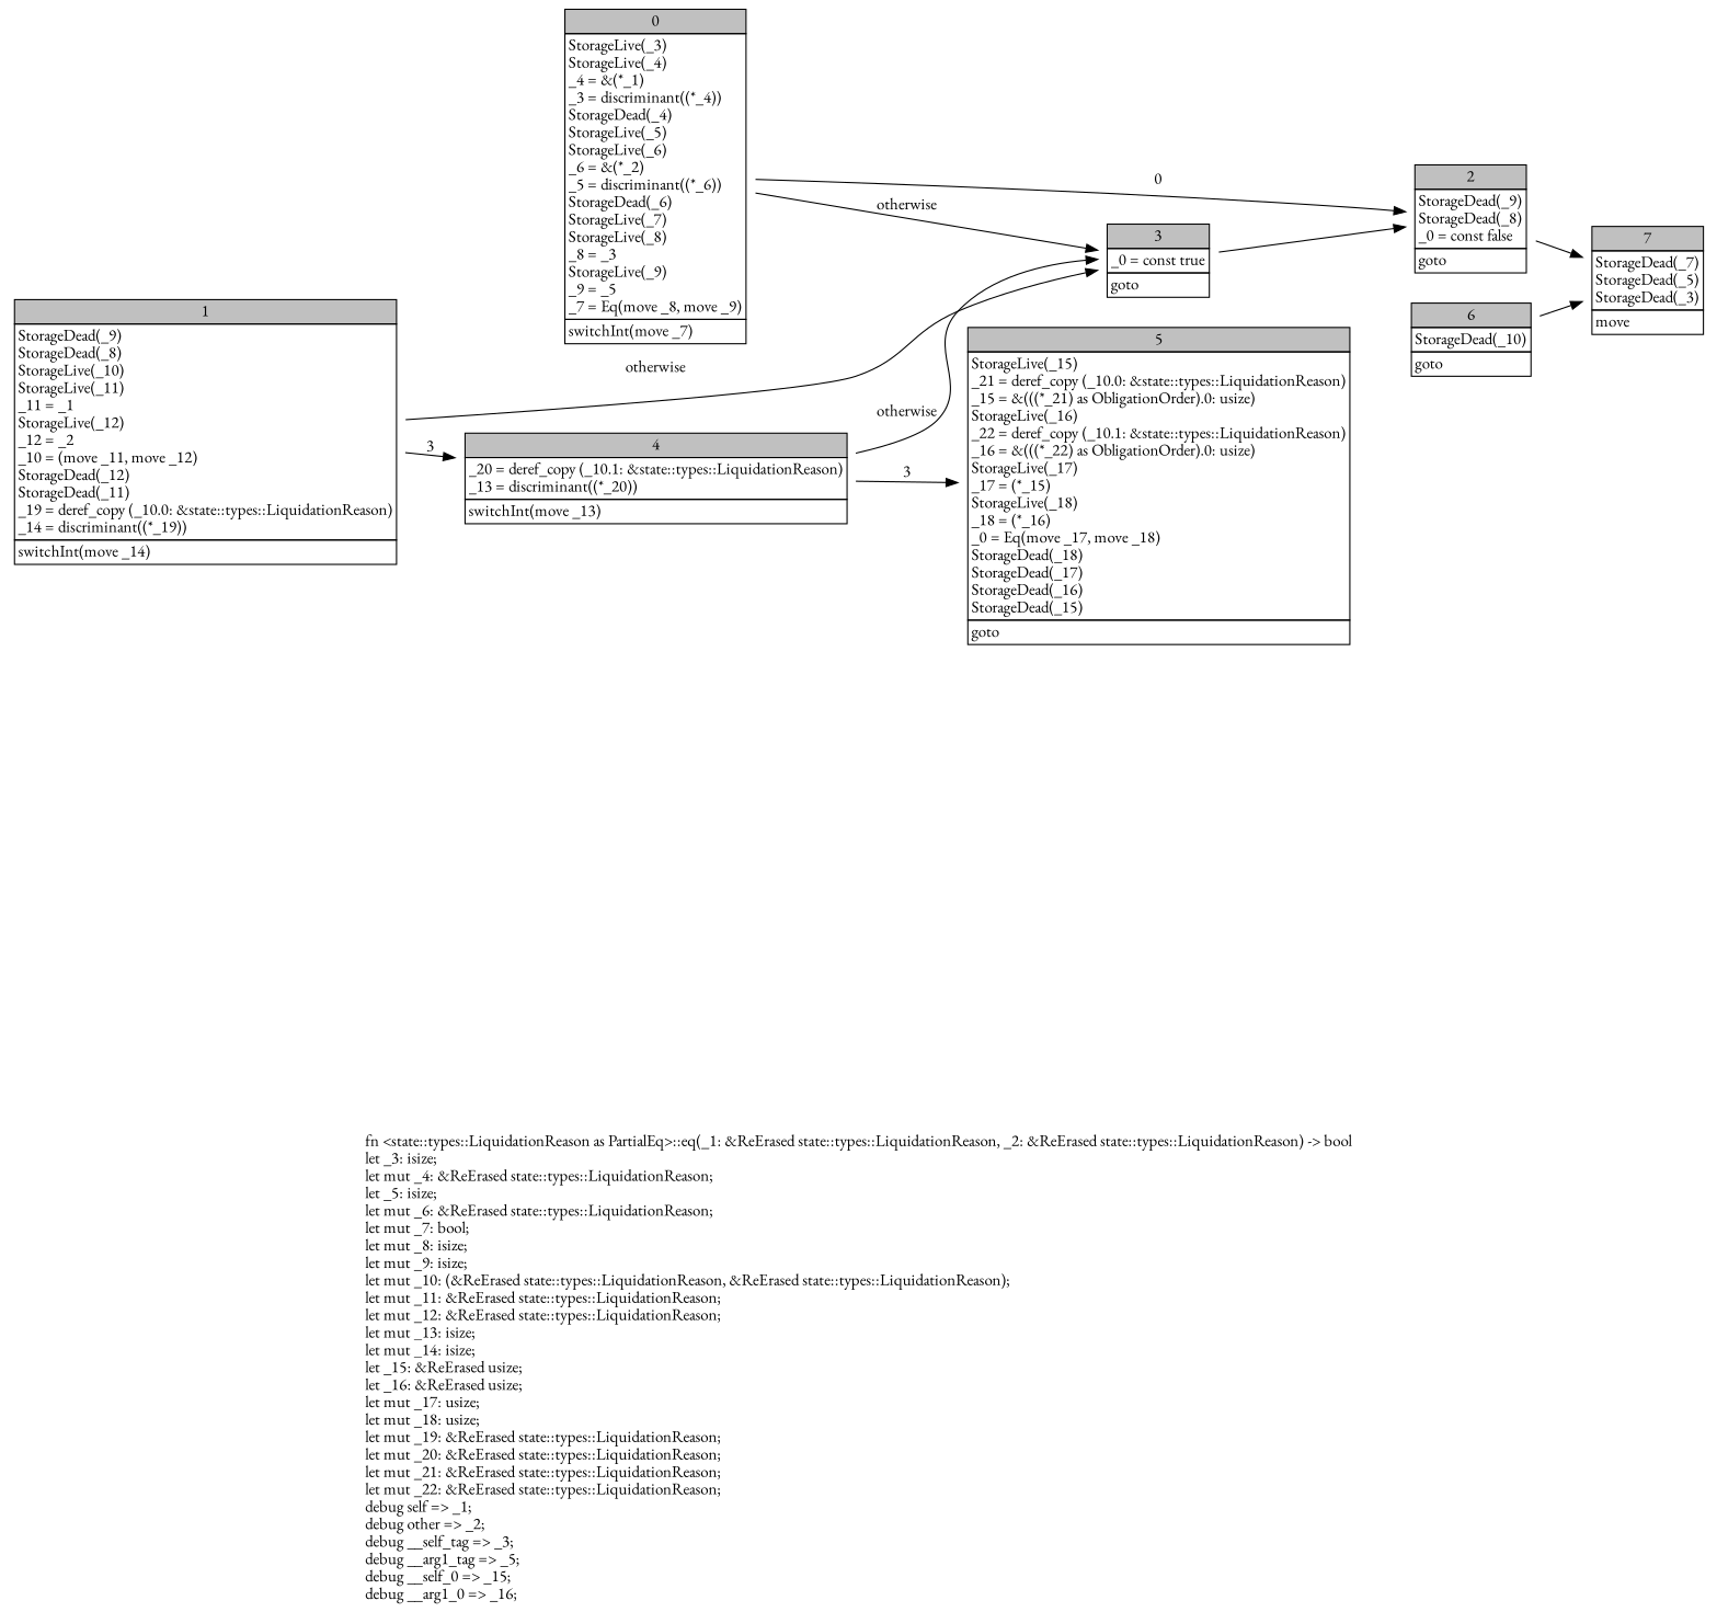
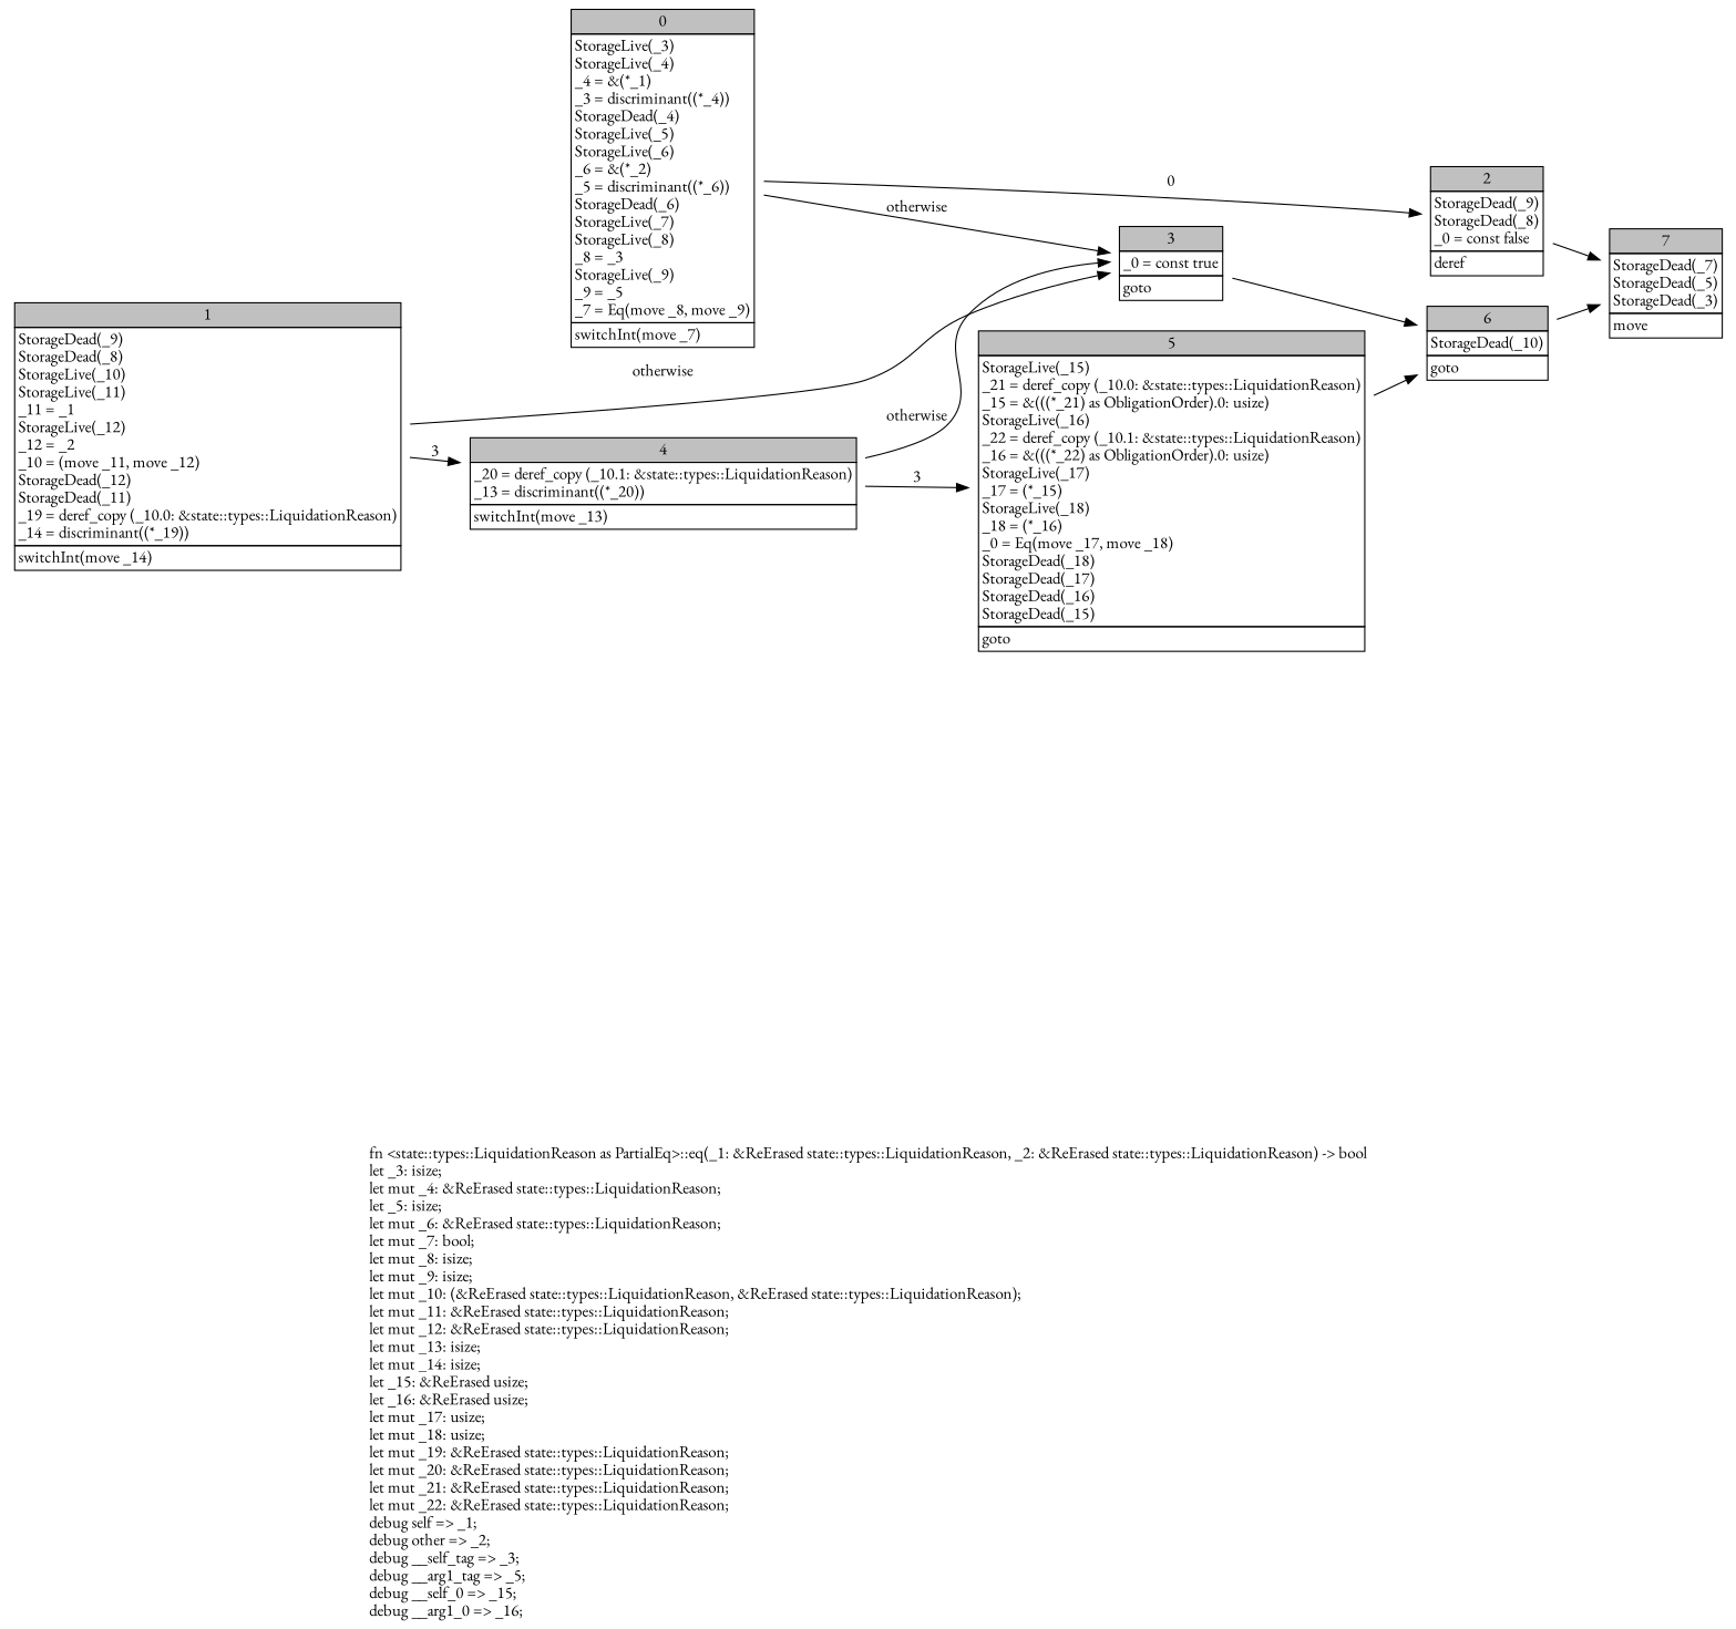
  digraph {
    fontname="EB Garamond"
    label=<fn &lt;state::types::LiquidationReason as PartialEq&gt;::eq(_1: &amp;ReErased state::types::LiquidationReason, _2: &amp;ReErased state::types::LiquidationReason) -&gt; bool<br align="left"/>let _3: isize;<br align="left"/>let mut _4: &amp;ReErased state::types::LiquidationReason;<br align="left"/>let _5: isize;<br align="left"/>let mut _6: &amp;ReErased state::types::LiquidationReason;<br align="left"/>let mut _7: bool;<br align="left"/>let mut _8: isize;<br align="left"/>let mut _9: isize;<br align="left"/>let mut _10: (&amp;ReErased state::types::LiquidationReason, &amp;ReErased state::types::LiquidationReason);<br align="left"/>let mut _11: &amp;ReErased state::types::LiquidationReason;<br align="left"/>let mut _12: &amp;ReErased state::types::LiquidationReason;<br align="left"/>let mut _13: isize;<br align="left"/>let mut _14: isize;<br align="left"/>let _15: &amp;ReErased usize;<br align="left"/>let _16: &amp;ReErased usize;<br align="left"/>let mut _17: usize;<br align="left"/>let mut _18: usize;<br align="left"/>let mut _19: &amp;ReErased state::types::LiquidationReason;<br align="left"/>let mut _20: &amp;ReErased state::types::LiquidationReason;<br align="left"/>let mut _21: &amp;ReErased state::types::LiquidationReason;<br align="left"/>let mut _22: &amp;ReErased state::types::LiquidationReason;<br align="left"/>debug self =&gt; _1;<br align="left"/>debug other =&gt; _2;<br align="left"/>debug __self_tag =&gt; _3;<br align="left"/>debug __arg1_tag =&gt; _5;<br align="left"/>debug __self_0 =&gt; _15;<br align="left"/>debug __arg1_0 =&gt; _16;<br align="left"/>>
    rankdir=LR
    node [fontname="EB Garamond" shape=none]
    edge [fontname="EB Garamond"]
    n1 [label=<<table border="0" cellborder="1" cellspacing="0"><tr><td bgcolor="gray" align="center" colspan="1">0</td></tr><tr><td align="left" balign="left">StorageLive(_3)<br/>StorageLive(_4)<br/>_4 = &amp;(*_1)<br/>_3 = discriminant((*_4))<br/>StorageDead(_4)<br/>StorageLive(_5)<br/>StorageLive(_6)<br/>_6 = &amp;(*_2)<br/>_5 = discriminant((*_6))<br/>StorageDead(_6)<br/>StorageLive(_7)<br/>StorageLive(_8)<br/>_8 = _3<br/>StorageLive(_9)<br/>_9 = _5<br/>_7 = Eq(move _8, move _9)<br/></td></tr><tr><td align="left">switchInt(move _7)</td></tr></table>>]
-   n2 [label=<<table border="0" cellborder="1" cellspacing="0"><tr><td bgcolor="gray" align="center" colspan="1">2</td></tr><tr><td align="left" balign="left">StorageDead(_9)<br/>StorageDead(_8)<br/>_0 = const false<br/></td></tr><tr><td align="left">goto</td></tr></table>>]
+   n2 [label=<<table border="0" cellborder="1" cellspacing="0"><tr><td bgcolor="gray" align="center" colspan="1">2</td></tr><tr><td align="left" balign="left">StorageDead(_9)<br/>StorageDead(_8)<br/>_0 = const false<br/></td></tr><tr><td align="left">deref</td></tr></table>>]
    n3 [label=<<table border="0" cellborder="1" cellspacing="0"><tr><td bgcolor="gray" align="center" colspan="1">3</td></tr><tr><td align="left" balign="left">_0 = const true<br/></td></tr><tr><td align="left">goto</td></tr></table>>]
    n4 [label=<<table border="0" cellborder="1" cellspacing="0"><tr><td bgcolor="gray" align="center" colspan="1">1</td></tr><tr><td align="left" balign="left">StorageDead(_9)<br/>StorageDead(_8)<br/>StorageLive(_10)<br/>StorageLive(_11)<br/>_11 = _1<br/>StorageLive(_12)<br/>_12 = _2<br/>_10 = (move _11, move _12)<br/>StorageDead(_12)<br/>StorageDead(_11)<br/>_19 = deref_copy (_10.0: &amp;state::types::LiquidationReason)<br/>_14 = discriminant((*_19))<br/></td></tr><tr><td align="left">switchInt(move _14)</td></tr></table>>]
    n5 [label=<<table border="0" cellborder="1" cellspacing="0"><tr><td bgcolor="gray" align="center" colspan="1">4</td></tr><tr><td align="left" balign="left">_20 = deref_copy (_10.1: &amp;state::types::LiquidationReason)<br/>_13 = discriminant((*_20))<br/></td></tr><tr><td align="left">switchInt(move _13)</td></tr></table>>]
    n6 [label=<<table border="0" cellborder="1" cellspacing="0"><tr><td bgcolor="gray" align="center" colspan="1">7</td></tr><tr><td align="left" balign="left">StorageDead(_7)<br/>StorageDead(_5)<br/>StorageDead(_3)<br/></td></tr><tr><td align="left">move</td></tr></table>>]
    n7 [label=<<table border="0" cellborder="1" cellspacing="0"><tr><td bgcolor="gray" align="center" colspan="1">6</td></tr><tr><td align="left" balign="left">StorageDead(_10)<br/></td></tr><tr><td align="left">goto</td></tr></table>>]
    n8 [label=<<table border="0" cellborder="1" cellspacing="0"><tr><td bgcolor="gray" align="center" colspan="1">5</td></tr><tr><td align="left" balign="left">StorageLive(_15)<br/>_21 = deref_copy (_10.0: &amp;state::types::LiquidationReason)<br/>_15 = &amp;(((*_21) as ObligationOrder).0: usize)<br/>StorageLive(_16)<br/>_22 = deref_copy (_10.1: &amp;state::types::LiquidationReason)<br/>_16 = &amp;(((*_22) as ObligationOrder).0: usize)<br/>StorageLive(_17)<br/>_17 = (*_15)<br/>StorageLive(_18)<br/>_18 = (*_16)<br/>_0 = Eq(move _17, move _18)<br/>StorageDead(_18)<br/>StorageDead(_17)<br/>StorageDead(_16)<br/>StorageDead(_15)<br/></td></tr><tr><td align="left">goto</td></tr></table>>]
    n1 -> n2 [label=0]
    n1 -> n3 [label=otherwise]
    n2 -> n6
-   n3 -> n2
+   n3 -> n7
    n4 -> n3 [label=otherwise]
    n4 -> n5 [label=3]
    n5 -> n3 [label=otherwise]
    n5 -> n8 [label=3]
    n7 -> n6
+   n8 -> n7
  }
